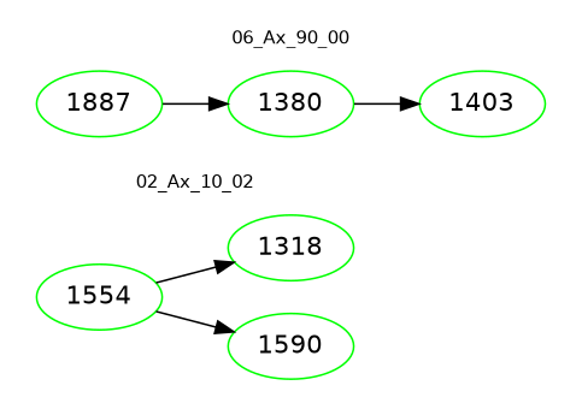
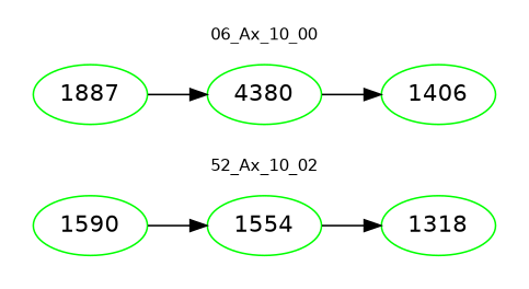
  digraph {
    fontname="DejaVu Sans"
    rankdir=LR
    node [color=green fontname="DejaVu Sans"]
    edge [color=black fontname="DejaVu Sans"]
    n1 [label=1590]
    n2 [label=1554]
    n3 [label=1318]
    n4 [label=1887]
-   n5 [label=1380]
-   n6 [label=1403]
+   n5 [label=4380]
+   n6 [label=1406]
    subgraph cluster_1 {
      color=white
      fontsize=10
-     label="02_Ax_10_02"
+     label="52_Ax_10_02"
      n1
      n2
      n3
    }
    subgraph cluster_2 {
      color=white
      fontsize=10
-     label="06_Ax_90_00"
+     label="06_Ax_10_00"
      n4
      n5
      n6
    }
-   n2 -> n1
+   n1 -> n2
    n2 -> n3
    n4 -> n5
    n5 -> n6
  }
